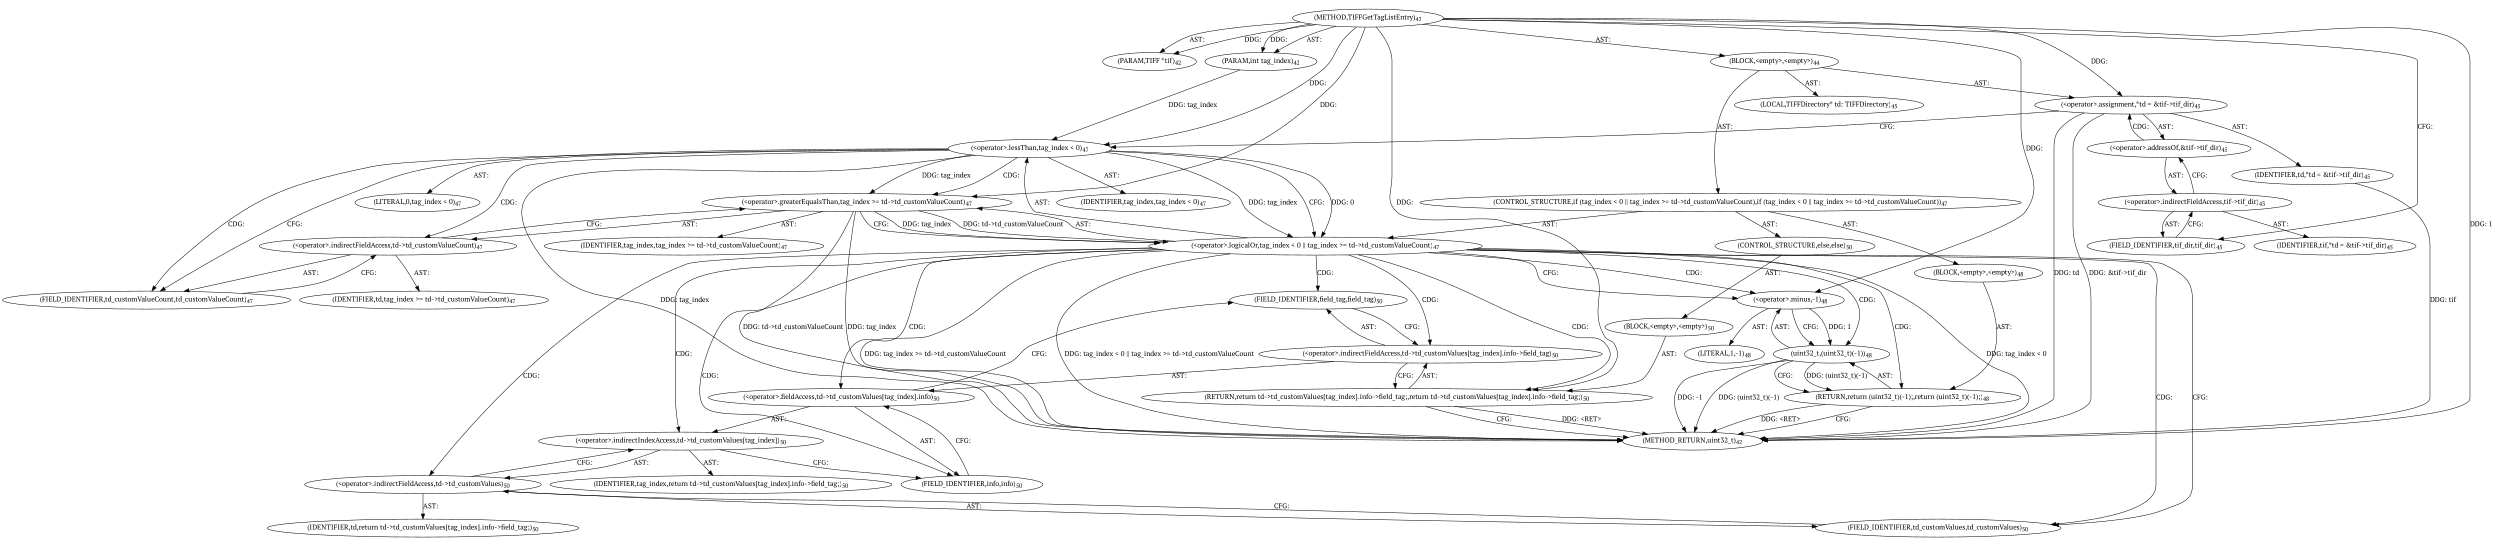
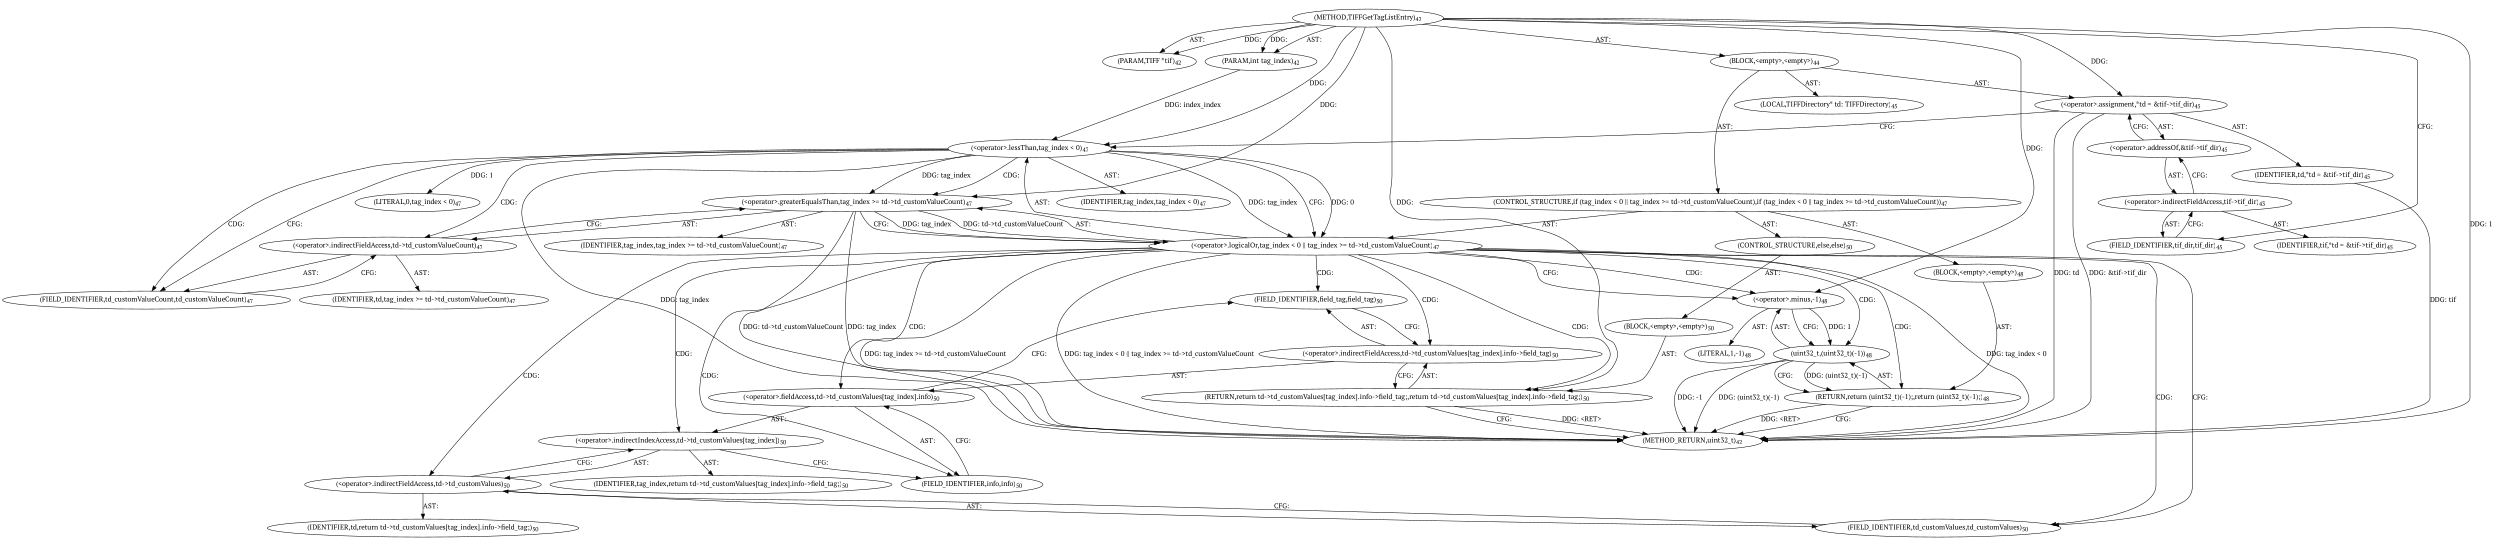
  digraph {
    fontname="PT Serif"
    node [fontname="PT Serif"]
    edge [fontname="PT Serif"]
    n1 [label=<(METHOD,TIFFGetTagListEntry)<SUB>42</SUB>>]
    n2 [label=<(PARAM,TIFF *tif)<SUB>42</SUB>>]
    n3 [label=<(PARAM,int tag_index)<SUB>42</SUB>>]
    n4 [label=<(BLOCK,&lt;empty&gt;,&lt;empty&gt;)<SUB>44</SUB>>]
    n5 [label=<(&lt;operator&gt;.assignment,*td = &amp;tif-&gt;tif_dir)<SUB>45</SUB>>]
    n6 [label=<(FIELD_IDENTIFIER,tif_dir,tif_dir)<SUB>45</SUB>>]
    n7 [label=<(&lt;operator&gt;.lessThan,tag_index &lt; 0)<SUB>47</SUB>>]
    n8 [label=<(&lt;operator&gt;.greaterEqualsThan,tag_index &gt;= td-&gt;td_customValueCount)<SUB>47</SUB>>]
    n9 [label=<(&lt;operator&gt;.minus,-1)<SUB>48</SUB>>]
    n10 [label=<(RETURN,return td-&gt;td_customValues[tag_index].info-&gt;field_tag;,return td-&gt;td_customValues[tag_index].info-&gt;field_tag;)<SUB>50</SUB>>]
    n11 [label=<(METHOD_RETURN,uint32_t)<SUB>42</SUB>>]
    n12 [label=<(LOCAL,TIFFDirectory* td: TIFFDirectory)<SUB>45</SUB>>]
    n13 [label=<(CONTROL_STRUCTURE,if (tag_index &lt; 0 || tag_index &gt;= td-&gt;td_customValueCount),if (tag_index &lt; 0 || tag_index &gt;= td-&gt;td_customValueCount))<SUB>47</SUB>>]
    n14 [label=<(IDENTIFIER,td,*td = &amp;tif-&gt;tif_dir)<SUB>45</SUB>>]
    n15 [label=<(&lt;operator&gt;.addressOf,&amp;tif-&gt;tif_dir)<SUB>45</SUB>>]
    n16 [label=<(&lt;operator&gt;.indirectFieldAccess,tif-&gt;tif_dir)<SUB>43</SUB>>]
    n17 [label=<(&lt;operator&gt;.logicalOr,tag_index &lt; 0 || tag_index &gt;= td-&gt;td_customValueCount)<SUB>47</SUB>>]
    n18 [label=<(IDENTIFIER,tag_index,tag_index &lt; 0)<SUB>47</SUB>>]
    n19 [label=<(LITERAL,0,tag_index &lt; 0)<SUB>47</SUB>>]
    n20 [label=<(&lt;operator&gt;.indirectFieldAccess,td-&gt;td_customValueCount)<SUB>47</SUB>>]
    n21 [label=<(FIELD_IDENTIFIER,td_customValueCount,td_customValueCount)<SUB>47</SUB>>]
    n22 [label=<(IDENTIFIER,tag_index,tag_index &gt;= td-&gt;td_customValueCount)<SUB>47</SUB>>]
    n23 [label=<(uint32_t,(uint32_t)(-1))<SUB>48</SUB>>]
    n24 [label=<(LITERAL,1,-1)<SUB>48</SUB>>]
    n25 [label=<(&lt;operator&gt;.indirectFieldAccess,td-&gt;td_customValues[tag_index].info-&gt;field_tag)<SUB>50</SUB>>]
    n26 [label=<(BLOCK,&lt;empty&gt;,&lt;empty&gt;)<SUB>48</SUB>>]
    n27 [label=<(CONTROL_STRUCTURE,else,else)<SUB>50</SUB>>]
    n28 [label=<(IDENTIFIER,tif,*td = &amp;tif-&gt;tif_dir)<SUB>45</SUB>>]
    n29 [label=<(RETURN,return (uint32_t)(-1);,return (uint32_t)(-1);)<SUB>48</SUB>>]
    n30 [label=<(&lt;operator&gt;.fieldAccess,td-&gt;td_customValues[tag_index].info)<SUB>50</SUB>>]
    n31 [label=<(&lt;operator&gt;.indirectIndexAccess,td-&gt;td_customValues[tag_index])<SUB>50</SUB>>]
    n32 [label=<(&lt;operator&gt;.indirectFieldAccess,td-&gt;td_customValues)<SUB>50</SUB>>]
    n33 [label=<(FIELD_IDENTIFIER,td_customValues,td_customValues)<SUB>50</SUB>>]
    n34 [label=<(FIELD_IDENTIFIER,info,info)<SUB>50</SUB>>]
    n35 [label=<(FIELD_IDENTIFIER,field_tag,field_tag)<SUB>50</SUB>>]
    n36 [label=<(BLOCK,&lt;empty&gt;,&lt;empty&gt;)<SUB>50</SUB>>]
    n37 [label=<(IDENTIFIER,tag_index,return td-&gt;td_customValues[tag_index].info-&gt;field_tag;)<SUB>50</SUB>>]
    n38 [label=<(IDENTIFIER,td,return td-&gt;td_customValues[tag_index].info-&gt;field_tag;)<SUB>50</SUB>>]
    n39 [label=<(IDENTIFIER,td,tag_index &gt;= td-&gt;td_customValueCount)<SUB>47</SUB>>]
    n1 -> n2 [label="AST: "]
    n1 -> n2 [label="DDG: "]
    n1 -> n3 [label="AST: "]
    n1 -> n3 [label="DDG: "]
    n1 -> n4 [label="AST: "]
    n1 -> n5 [label="DDG: "]
    n1 -> n6 [label="CFG: "]
    n1 -> n7 [label="DDG: "]
    n1 -> n8 [label="DDG: "]
    n1 -> n9 [label="DDG: "]
    n1 -> n10 [label="DDG: "]
    n1 -> n11 [label="DDG: 1"]
-   n3 -> n7 [label="DDG: tag_index"]
+   n3 -> n7 [label="DDG: index_index"]
    n4 -> n5 [label="AST: "]
    n4 -> n12 [label="AST: "]
    n4 -> n13 [label="AST: "]
    n5 -> n7 [label="CFG: "]
    n5 -> n11 [label="DDG: td"]
    n5 -> n11 [label="DDG: &amp;tif-&gt;tif_dir"]
    n5 -> n14 [label="AST: "]
    n5 -> n15 [label="AST: "]
    n6 -> n16 [label="CFG: "]
    n7 -> n8 [label="DDG: tag_index"]
    n7 -> n8 [label="CDG: "]
    n7 -> n11 [label="DDG: tag_index"]
    n7 -> n17 [label="CFG: "]
    n7 -> n17 [label="DDG: tag_index"]
    n7 -> n17 [label="DDG: 0"]
    n7 -> n18 [label="AST: "]
-   n7 -> n19 [label="AST: "]
+   n7 -> n19 [label="DDG: 1"]
    n7 -> n20 [label="CDG: "]
    n7 -> n21 [label="CFG: "]
    n7 -> n21 [label="CDG: "]
    n8 -> n11 [label="DDG: tag_index"]
    n8 -> n11 [label="DDG: td-&gt;td_customValueCount"]
    n8 -> n17 [label="CFG: "]
    n8 -> n17 [label="DDG: tag_index"]
    n8 -> n17 [label="DDG: td-&gt;td_customValueCount"]
    n8 -> n20 [label="AST: "]
    n8 -> n22 [label="AST: "]
    n9 -> n23 [label="CFG: "]
    n9 -> n23 [label="DDG: 1"]
    n9 -> n24 [label="AST: "]
    n10 -> n11 [label="CFG: "]
    n10 -> n11 [label="DDG: &lt;RET&gt;"]
    n10 -> n25 [label="AST: "]
    n13 -> n17 [label="AST: "]
    n13 -> n26 [label="AST: "]
    n13 -> n27 [label="AST: "]
    n14 -> n11 [label="DDG: tif"]
-   n15 -> n5 [label="CDG: "]
+   n15 -> n5 [label="CFG: "]
    n15 -> n16 [label="AST: "]
    n16 -> n6 [label="AST: "]
    n16 -> n15 [label="CFG: "]
    n16 -> n28 [label="AST: "]
    n17 -> n7 [label="AST: "]
    n17 -> n8 [label="AST: "]
    n17 -> n9 [label="CFG: "]
    n17 -> n9 [label="CDG: "]
    n17 -> n10 [label="CDG: "]
    n17 -> n11 [label="DDG: tag_index &lt; 0"]
    n17 -> n11 [label="DDG: tag_index &gt;= td-&gt;td_customValueCount"]
    n17 -> n11 [label="DDG: tag_index &lt; 0 || tag_index &gt;= td-&gt;td_customValueCount"]
    n17 -> n23 [label="CDG: "]
    n17 -> n25 [label="CDG: "]
    n17 -> n29 [label="CDG: "]
    n17 -> n30 [label="CDG: "]
    n17 -> n31 [label="CDG: "]
    n17 -> n32 [label="CDG: "]
    n17 -> n33 [label="CFG: "]
    n17 -> n33 [label="CDG: "]
    n17 -> n34 [label="CDG: "]
    n17 -> n35 [label="CDG: "]
    n20 -> n8 [label="CFG: "]
    n20 -> n21 [label="AST: "]
    n20 -> n39 [label="AST: "]
    n21 -> n20 [label="CFG: "]
    n23 -> n9 [label="AST: "]
    n23 -> n11 [label="DDG: -1"]
    n23 -> n11 [label="DDG: (uint32_t)(-1)"]
    n23 -> n29 [label="CFG: "]
    n23 -> n29 [label="DDG: (uint32_t)(-1)"]
    n25 -> n10 [label="CFG: "]
    n25 -> n30 [label="AST: "]
    n25 -> n35 [label="AST: "]
    n26 -> n29 [label="AST: "]
    n27 -> n36 [label="AST: "]
    n29 -> n11 [label="CFG: "]
    n29 -> n11 [label="DDG: &lt;RET&gt;"]
    n29 -> n23 [label="AST: "]
    n30 -> n31 [label="AST: "]
    n30 -> n34 [label="AST: "]
    n30 -> n35 [label="CFG: "]
    n31 -> n32 [label="AST: "]
    n31 -> n34 [label="CFG: "]
    n31 -> n37 [label="AST: "]
    n32 -> n31 [label="CFG: "]
    n32 -> n33 [label="AST: "]
    n32 -> n38 [label="AST: "]
    n33 -> n32 [label="CFG: "]
    n34 -> n30 [label="CFG: "]
    n35 -> n25 [label="CFG: "]
    n36 -> n10 [label="AST: "]
  }
